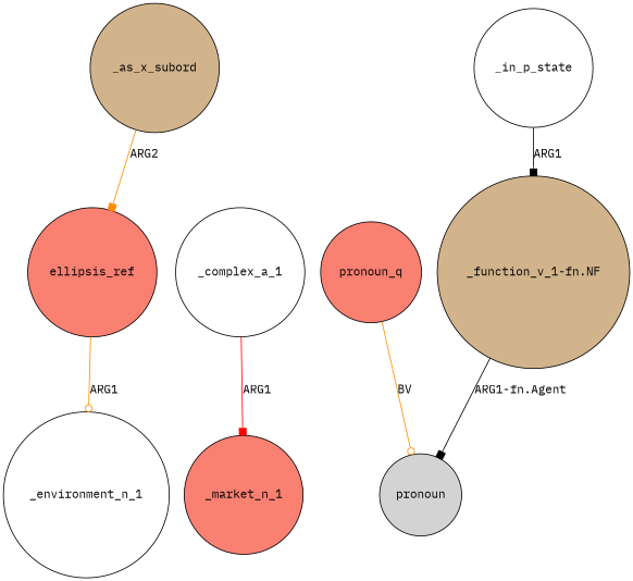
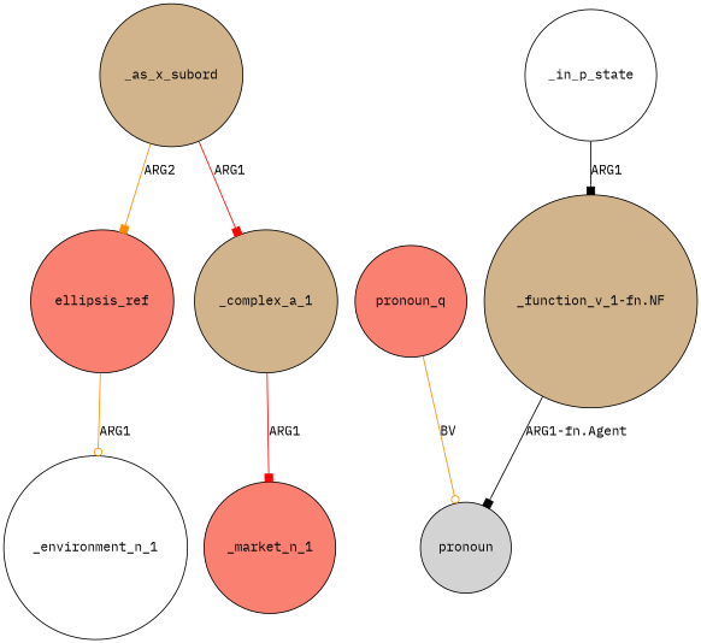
  digraph {
    fontname="IBM Plex Mono"
    node [fillcolor=salmon fontname="IBM Plex Mono" shape=circle style=filled]
    edge [arrowhead=box color=darkorange fontname="IBM Plex Mono"]
    ellipsis_ref
    _as_x_subord [fillcolor=tan]
-   _complex_a_1 [fillcolor=white]
+   _complex_a_1 [fillcolor=tan]
    _environment_n_1 [fillcolor=white]
    _market_n_1
    pronoun_q
    n7 [fillcolor=lightgrey label=pronoun]
    _in_p_state [fillcolor=white]
    "_function_v_1-fn.NF" [fillcolor=tan]
    ellipsis_ref -> _environment_n_1 [arrowhead=odot label=ARG1]
    _as_x_subord -> ellipsis_ref [label=ARG2]
+   _as_x_subord -> _complex_a_1 [color=red label=ARG1]
    _complex_a_1 -> _market_n_1 [color=red label=ARG1]
    pronoun_q -> n7 [arrowhead=odot label=BV]
    _in_p_state -> "_function_v_1-fn.NF" [color=black label=ARG1]
    "_function_v_1-fn.NF" -> n7 [color=black label="ARG1-fn.Agent"]
  }
